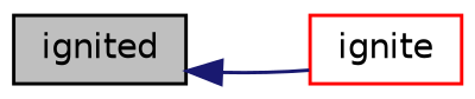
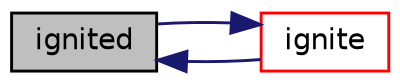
  digraph {
    rankdir=LR
    node [fontname=Helvetica fontsize=10 shape=record]
    edge [color=midnightblue dir=back fontname=Helvetica fontsize=10 labelfontname=Helvetica labelfontsize=10 style=solid]
    n1 [color=black fillcolor=grey75 fontcolor=black height=0.2 label=ignited style=filled width=0.4]
    n2 [color=red height=0.2 label=ignite width=0.4]
    n1 -> n2
+   n2 -> n1
  }
